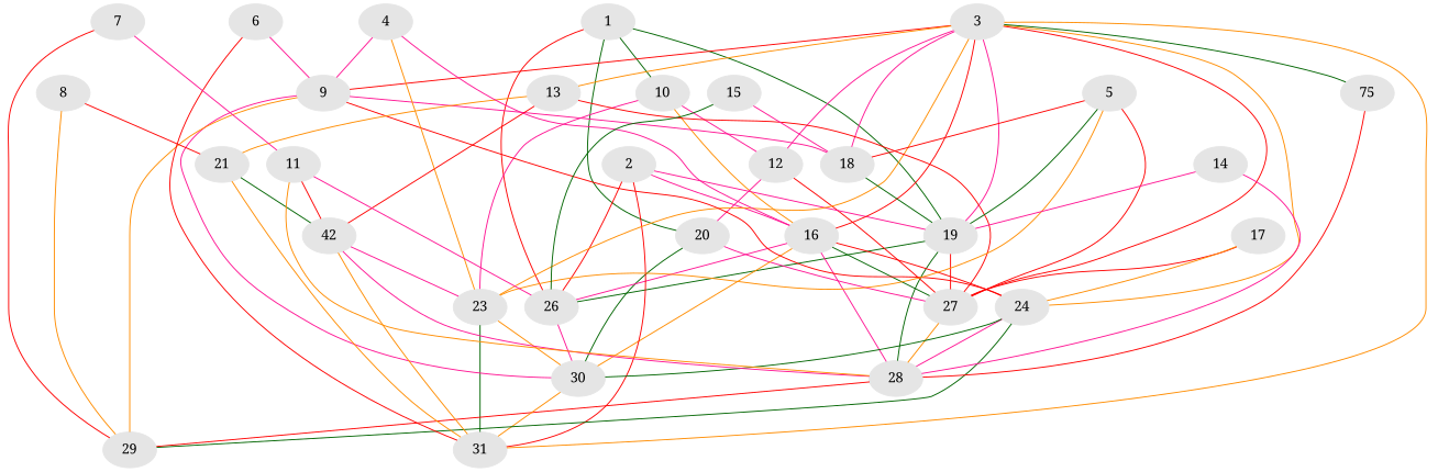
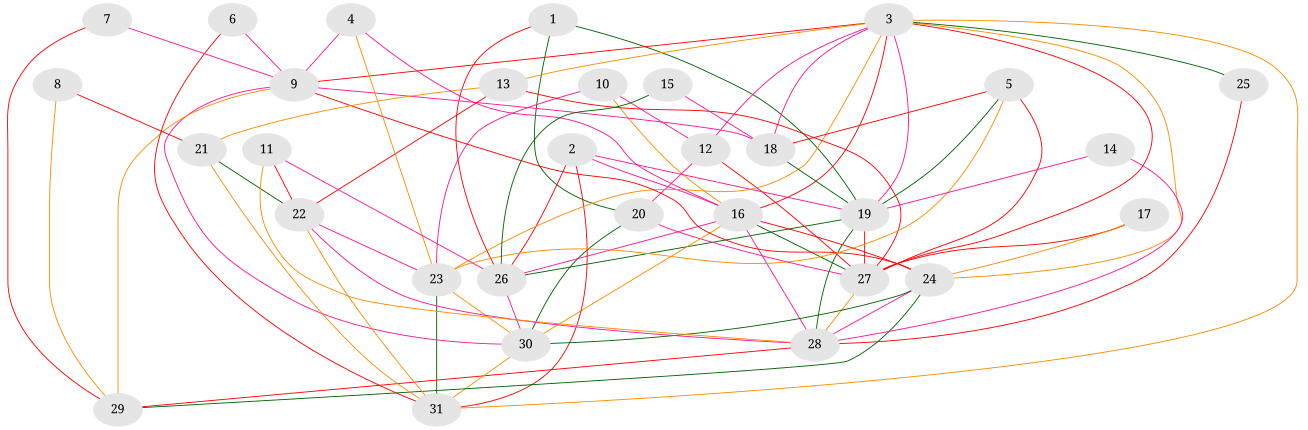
  graph {
    fontname="Noto Serif"
    node [color=gray90 fontname="Noto Serif" style=filled]
    edge [color=deeppink fontname="Noto Serif" weight=1.0]
    1
    10
    19
    20
    26
    16
    12
    23
    27
    28
    30
    2
    31
    24
    3
    9
    13
    18
-   25 [label=75]
+   25
    29
    21
-   22 [label=42]
+   22
    4
    5
    6
    7
    8
    11
    14
    15
    17
-   1 -- 10 [color=darkgreen]
    1 -- 19 [color=darkgreen]
    1 -- 20 [color=darkgreen weight=2.0]
    1 -- 26 [color=red]
    10 -- 16 [color=darkorange]
    10 -- 12
    10 -- 23
    19 -- 26 [color=darkgreen]
    19 -- 27 [color=red]
    19 -- 28 [color=darkgreen weight=2.0]
    20 -- 27
    20 -- 30 [color=darkgreen]
    26 -- 30
    16 -- 26
    16 -- 27 [color=darkgreen]
    16 -- 28
    16 -- 30 [color=darkorange]
    16 -- 24 [color=red]
    12 -- 20
    12 -- 27 [color=red]
    23 -- 30 [color=darkorange]
    23 -- 31 [color=darkgreen]
    27 -- 28 [color=darkorange]
    28 -- 29 [color=red]
    30 -- 31 [color=darkorange]
    2 -- 19
    2 -- 26 [color=red weight=2.0]
    2 -- 16
    2 -- 31 [color=red]
    24 -- 28
    24 -- 30 [color=darkgreen weight=2.0]
    24 -- 29 [color=darkgreen]
    3 -- 19
    3 -- 16 [color=red]
    3 -- 12
    3 -- 23 [color=darkorange]
    3 -- 27 [color=red]
    3 -- 31 [color=darkorange]
    3 -- 24 [color=darkorange weight=2.0]
    3 -- 9 [color=red]
    3 -- 13 [color=darkorange]
    3 -- 18 [weight=2.0]
    3 -- 25 [color=darkgreen weight=2.0]
    9 -- 30
    9 -- 24 [color=red]
    9 -- 18
    9 -- 29 [color=darkorange]
    13 -- 27 [color=red weight=2.0]
    13 -- 21 [color=darkorange]
    13 -- 22 [color=red]
    18 -- 19 [color=darkgreen]
    25 -- 28 [color=red]
    21 -- 31 [color=darkorange]
    21 -- 22 [color=darkgreen]
    22 -- 23
    22 -- 28
    22 -- 31 [color=darkorange]
    4 -- 16
    4 -- 23 [color=darkorange]
    4 -- 9
    5 -- 19 [color=darkgreen weight=2.0]
    5 -- 23 [color=darkorange weight=2.0]
    5 -- 27 [color=red]
    5 -- 18 [color=red]
    6 -- 31 [color=red]
    6 -- 9
-   7 -- 11
+   7 -- 9
    7 -- 29 [color=red]
    8 -- 29 [color=darkorange]
    8 -- 21 [color=red]
    11 -- 26
    11 -- 28 [color=darkorange]
    11 -- 22 [color=red]
    14 -- 19
    14 -- 28
    15 -- 26 [color=darkgreen]
    15 -- 18
    17 -- 27 [color=red]
    17 -- 24 [color=darkorange]
  }
